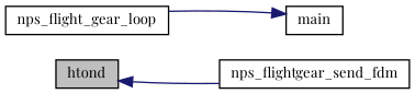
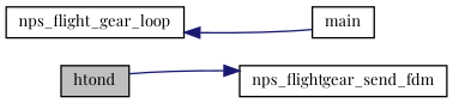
  digraph {
    fontname="Playfair Display"
    rankdir=LR
    node [color=black fillcolor=white fontname="Playfair Display" fontsize=10 shape=record style=filled]
    edge [color=midnightblue dir=back fontname="Playfair Display" fontsize=10 labelfontname=FreeSans labelfontsize=10 style=solid]
    n1 [fillcolor=grey75 fontcolor=black height=0.2 label=htond width=0.4]
    n2 [height=0.2 label=nps_flightgear_send_fdm width=0.4]
    n3 [height=0.2 label=nps_flight_gear_loop width=0.4]
    n4 [height=0.2 label=main width=0.4]
-   n1 -> n2
-   n4 -> n3
+   n2 -> n1
+   n3 -> n4
  }
